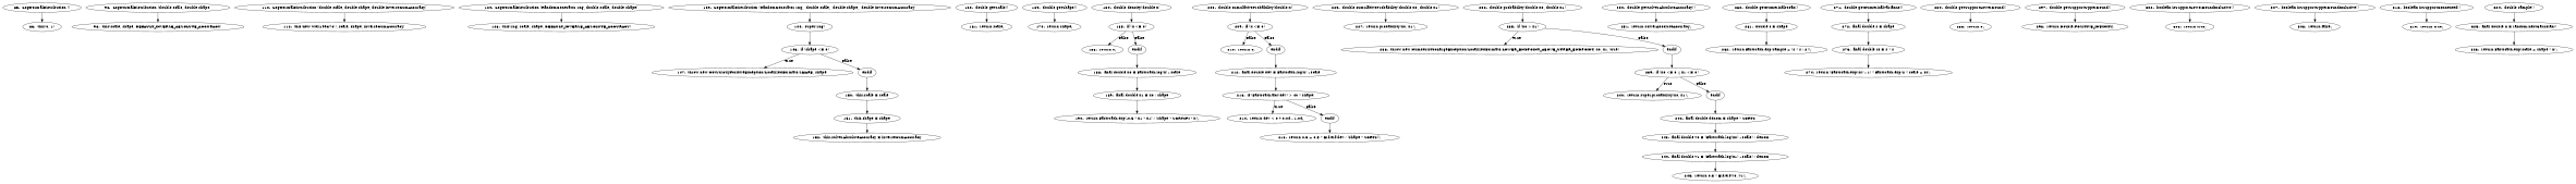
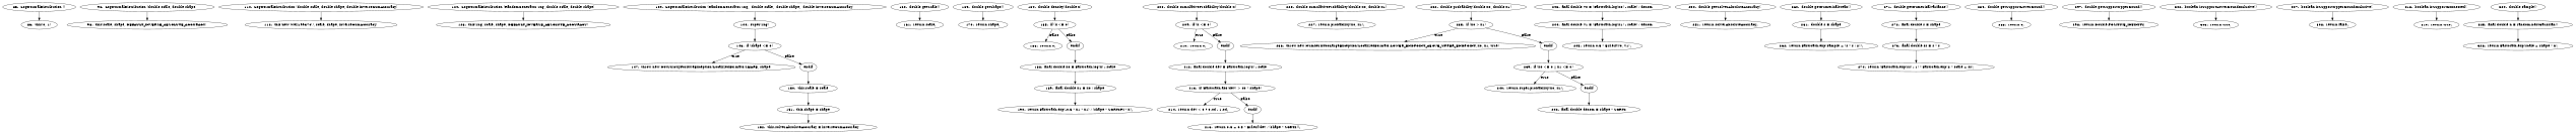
  digraph {
    n1 [label="85:  LogNormalDistribution ()"]
    n2 [label="86:  this(0, 1)"]
    n3 [label="96:  LogNormalDistribution (double scale, double shape)"]
    n4 [label="98:  this(scale, shape, DEFAULT_INVERSE_ABSOLUTE_ACCURACY)"]
    n5 [label="110:  LogNormalDistribution (double scale, double shape, double inverseCumAccuracy)"]
    n6 [label="112:  this(new Well19937c(), scale, shape, inverseCumAccuracy)"]
    n7 [label="124:  LogNormalDistribution (RandomGenerator rng, double scale, double shape)"]
    n8 [label="126:  this(rng, scale, shape, DEFAULT_INVERSE_ABSOLUTE_ACCURACY)"]
    n9 [label="139:  LogNormalDistribution (RandomGenerator rng,  double scale,  double shape,  double inverseCumAccuracy)"]
    n10 [label="144:  super(rng)"]
    n11 [label="146:  if (shape <= 0)"]
    n12 [label="147:  throw new NotStrictlyPositiveException(LocalizedFormats.SHAPE, shape)"]
    n13 [label=endif]
    n14 [label="150:  this.scale = scale"]
    n15 [label="151:  this.shape = shape"]
    n16 [label="152:  this.solverAbsoluteAccuracy = inverseCumAccuracy"]
    n17 [label="160:  double getScale()"]
    n18 [label="161:  return scale;"]
    n19 [label="169:  double getShape()"]
    n20 [label="170:  return shape;"]
    n21 [label="184:  double density(double x)"]
    n22 [label="185:  if (x <= 0)"]
    n23 [label="186:  return 0;"]
    n24 [label=endif]
    n25 [label="188:  final double x0 = FastMath.log(x) - scale"]
    n26 [label="189:  final double x1 = x0 / shape"]
    n27 [label="190:  return FastMath.exp(-0.5 * x1 * x1) / (shape * SQRT2PI * x);"]
    n28 [label="208:  double cumulativeProbability(double x)"]
    n29 [label="209:  if (x <= 0)"]
    n30 [label="210:  return 0;"]
    n31 [label=endif]
    n32 [label="212:  final double dev = FastMath.log(x) - scale"]
    n33 [label="213:  if (FastMath.abs(dev) > 40 * shape)"]
    n34 [label="214:  return dev < 0 ? 0.0d : 1.0d;"]
    n35 [label=endif]
    n36 [label="216:  return 0.5 + 0.5 * Erf.erf(dev / (shape * SQRT2));"]
    n37 [label="225:  double cumulativeProbability(double x0, double x1)"]
    n38 [label="227:  return probability(x0, x1);"]
    n39 [label="232:  double probability(double x0, double x1)"]
    n40 [label="235:  if (x0 > x1)"]
    n41 [label="236:  throw new NumberIsTooLargeException(LocalizedFormats.LOWER_ENDPOINT_ABOVE_UPPER_ENDPOINT, x0, x1, true)"]
    n42 [label=endif]
    n43 [label="239:  if (x0 <= 0 || x1 <= 0)"]
    n44 [label="240:  return super.probability(x0, x1);"]
    n45 [label=endif]
    n46 [label="242:  final double denom = shape * SQRT2"]
    n47 [label="243:  final double v0 = (FastMath.log(x0) - scale) / denom"]
    n48 [label="244:  final double v1 = (FastMath.log(x1) - scale) / denom"]
    n49 [label="245:  return 0.5 * Erf.erf(v0, v1);"]
    n50 [label="250:  double getSolverAbsoluteAccuracy()"]
    n51 [label="251:  return solverAbsoluteAccuracy;"]
    n52 [label="260:  double getNumericalMean()"]
    n53 [label="261:  double s = shape"]
    n54 [label="262:  return FastMath.exp(sample + (s * s / 2));"]
    n55 [label="271:  double getNumericalVariance()"]
    n56 [label="272:  final double s = shape"]
    n57 [label="273:  final double ss = s * s"]
    n58 [label="274:  return (FastMath.exp(ss) - 1) * FastMath.exp(2 * scale + ss);"]
    n59 [label="284:  double getSupportLowerBound()"]
    n60 [label="285:  return 0;"]
    n61 [label="297:  double getSupportUpperBound()"]
    n62 [label="298:  return Double.POSITIVE_INFINITY;"]
    n63 [label="302:  boolean isSupportLowerBoundInclusive()"]
    n64 [label="303:  return true;"]
    n65 [label="307:  boolean isSupportUpperBoundInclusive()"]
    n66 [label="308:  return false;"]
    n67 [label="818:  boolean isSupportConnected()"]
    n68 [label="319:  return true;"]
    n69 [label="324:  double sample()"]
    n70 [label="325:  final double n = random.nextGaussian()"]
    n71 [label="326:  return FastMath.exp(scale + shape * n);"]
    n1 -> n2
    n3 -> n4
    n5 -> n6
    n7 -> n8
    n9 -> n10
    n10 -> n11
    n11 -> n12 [label=True]
    n11 -> n13 [label=False]
    n13 -> n14
    n14 -> n15
    n15 -> n16
    n17 -> n18
    n19 -> n20
    n21 -> n22
    n22 -> n23 [label=False]
    n22 -> n24 [label=False]
    n24 -> n25
    n25 -> n26
    n26 -> n27
    n28 -> n29
-   n29 -> n30 [label=False]
+   n29 -> n30 [label=True]
    n29 -> n31 [label=False]
    n31 -> n32
    n32 -> n33
    n33 -> n34 [label=True]
    n33 -> n35 [label=False]
    n35 -> n36
    n37 -> n38
    n39 -> n40
    n40 -> n41 [label=True]
    n40 -> n42 [label=False]
    n42 -> n43
    n43 -> n44 [label=True]
    n43 -> n45 [label=False]
    n45 -> n46
-   n46 -> n47
    n47 -> n48
    n48 -> n49
    n50 -> n51
    n52 -> n53
    n53 -> n54
    n55 -> n56
    n56 -> n57
    n57 -> n58
    n59 -> n60
    n61 -> n62
    n63 -> n64
    n65 -> n66
    n67 -> n68
    n69 -> n70
    n70 -> n71
  }
